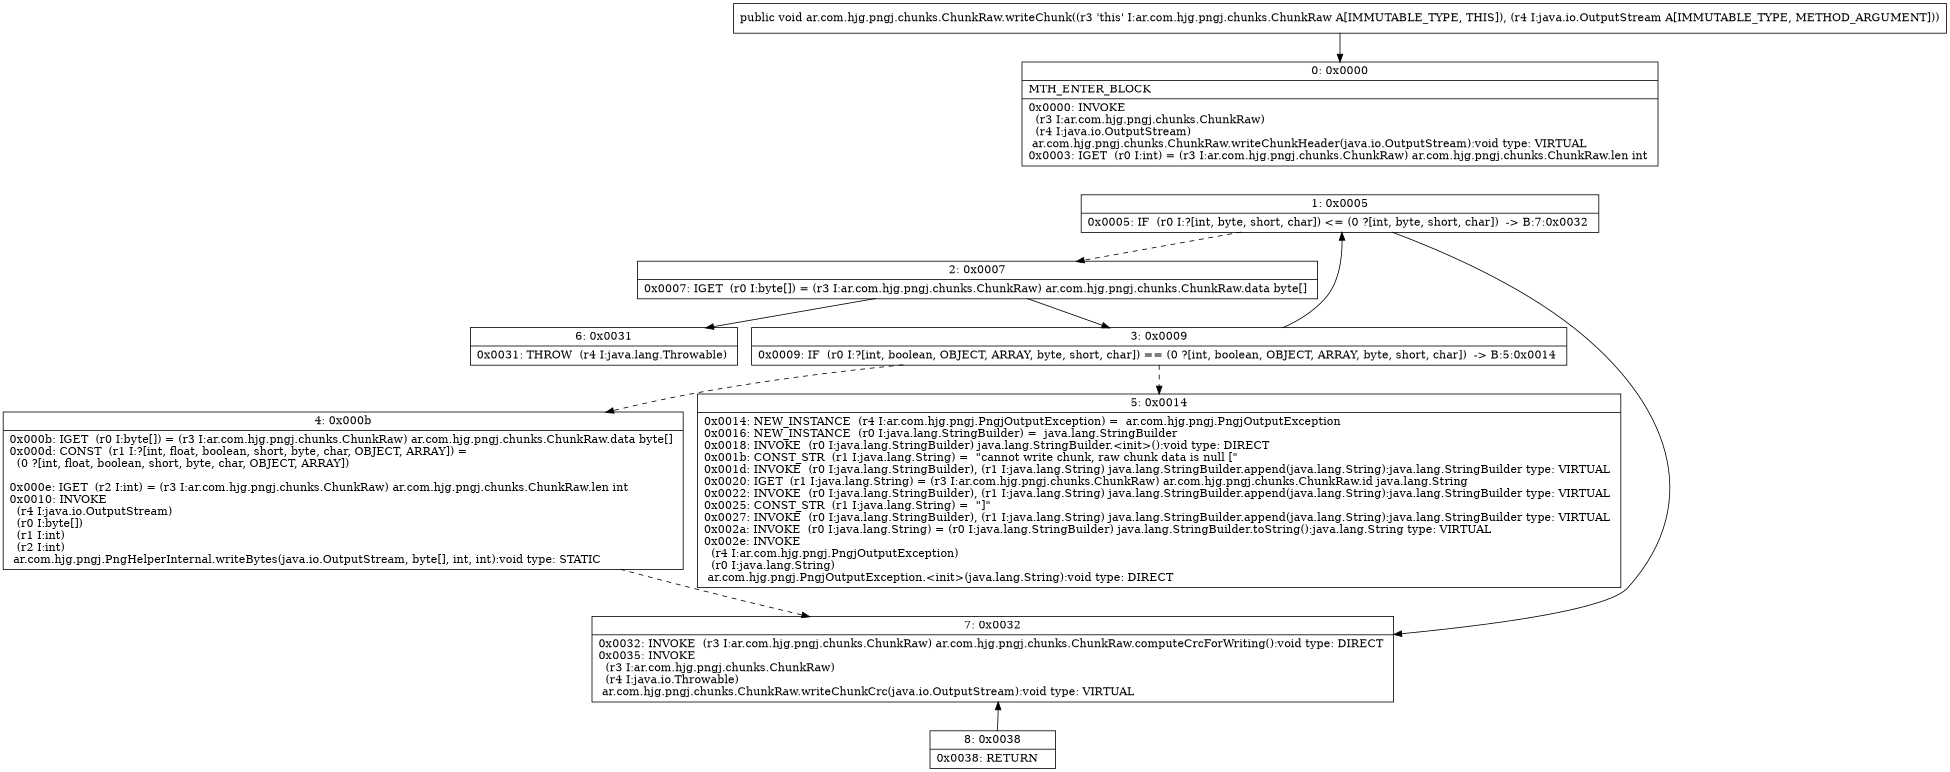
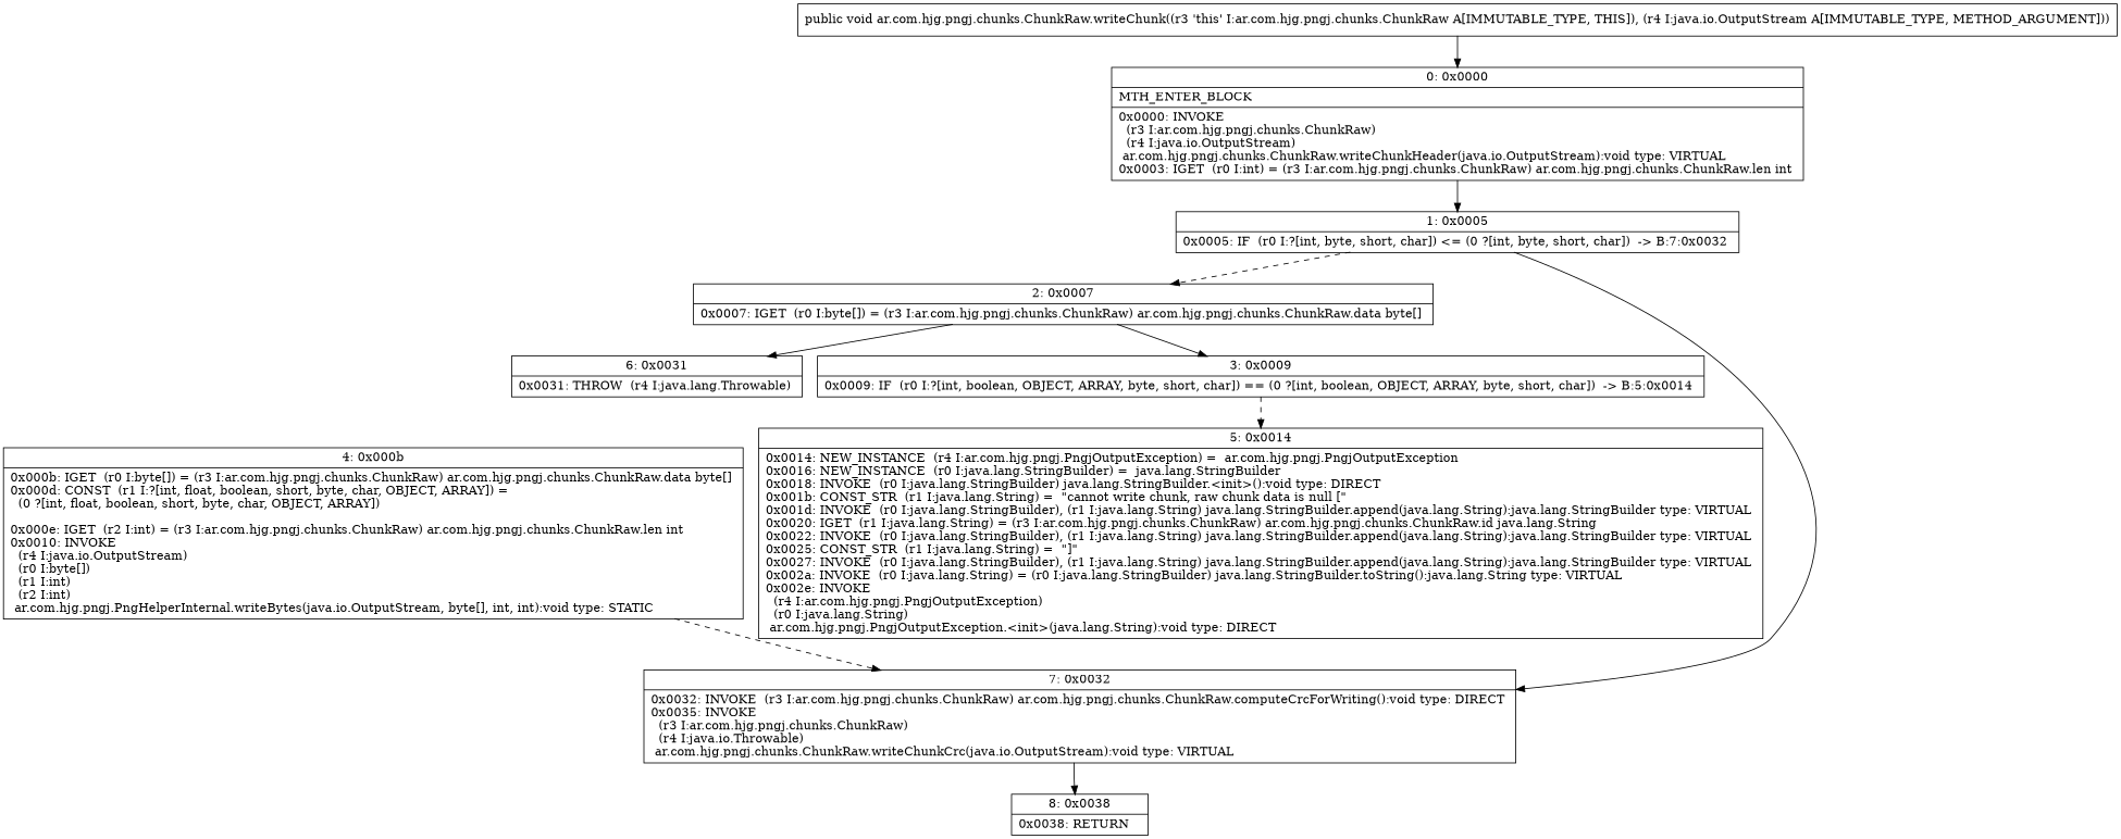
  digraph {
    node [shape=record]
    n1 [label="{0\:\ 0x0000|MTH_ENTER_BLOCK\l|0x0000: INVOKE  \l  (r3 I:ar.com.hjg.pngj.chunks.ChunkRaw)\l  (r4 I:java.io.OutputStream)\l ar.com.hjg.pngj.chunks.ChunkRaw.writeChunkHeader(java.io.OutputStream):void type: VIRTUAL \l0x0003: IGET  (r0 I:int) = (r3 I:ar.com.hjg.pngj.chunks.ChunkRaw) ar.com.hjg.pngj.chunks.ChunkRaw.len int \l}"]
    n2 [label="{1\:\ 0x0005|0x0005: IF  (r0 I:?[int, byte, short, char]) \<= (0 ?[int, byte, short, char])  \-\> B:7:0x0032 \l}"]
    n3 [label="{2\:\ 0x0007|0x0007: IGET  (r0 I:byte[]) = (r3 I:ar.com.hjg.pngj.chunks.ChunkRaw) ar.com.hjg.pngj.chunks.ChunkRaw.data byte[] \l}"]
    n4 [label="{7\:\ 0x0032|0x0032: INVOKE  (r3 I:ar.com.hjg.pngj.chunks.ChunkRaw) ar.com.hjg.pngj.chunks.ChunkRaw.computeCrcForWriting():void type: DIRECT \l0x0035: INVOKE  \l  (r3 I:ar.com.hjg.pngj.chunks.ChunkRaw)\l  (r4 I:java.io.Throwable)\l ar.com.hjg.pngj.chunks.ChunkRaw.writeChunkCrc(java.io.OutputStream):void type: VIRTUAL \l}"]
    n5 [label="{3\:\ 0x0009|0x0009: IF  (r0 I:?[int, boolean, OBJECT, ARRAY, byte, short, char]) == (0 ?[int, boolean, OBJECT, ARRAY, byte, short, char])  \-\> B:5:0x0014 \l}"]
    n6 [label="{6\:\ 0x0031|0x0031: THROW  (r4 I:java.lang.Throwable) \l}"]
    n7 [label="{8\:\ 0x0038|0x0038: RETURN   \l}"]
    n8 [label="{4\:\ 0x000b|0x000b: IGET  (r0 I:byte[]) = (r3 I:ar.com.hjg.pngj.chunks.ChunkRaw) ar.com.hjg.pngj.chunks.ChunkRaw.data byte[] \l0x000d: CONST  (r1 I:?[int, float, boolean, short, byte, char, OBJECT, ARRAY]) = \l  (0 ?[int, float, boolean, short, byte, char, OBJECT, ARRAY])\l \l0x000e: IGET  (r2 I:int) = (r3 I:ar.com.hjg.pngj.chunks.ChunkRaw) ar.com.hjg.pngj.chunks.ChunkRaw.len int \l0x0010: INVOKE  \l  (r4 I:java.io.OutputStream)\l  (r0 I:byte[])\l  (r1 I:int)\l  (r2 I:int)\l ar.com.hjg.pngj.PngHelperInternal.writeBytes(java.io.OutputStream, byte[], int, int):void type: STATIC \l}"]
    n9 [label="{5\:\ 0x0014|0x0014: NEW_INSTANCE  (r4 I:ar.com.hjg.pngj.PngjOutputException) =  ar.com.hjg.pngj.PngjOutputException \l0x0016: NEW_INSTANCE  (r0 I:java.lang.StringBuilder) =  java.lang.StringBuilder \l0x0018: INVOKE  (r0 I:java.lang.StringBuilder) java.lang.StringBuilder.\<init\>():void type: DIRECT \l0x001b: CONST_STR  (r1 I:java.lang.String) =  \"cannot write chunk, raw chunk data is null [\" \l0x001d: INVOKE  (r0 I:java.lang.StringBuilder), (r1 I:java.lang.String) java.lang.StringBuilder.append(java.lang.String):java.lang.StringBuilder type: VIRTUAL \l0x0020: IGET  (r1 I:java.lang.String) = (r3 I:ar.com.hjg.pngj.chunks.ChunkRaw) ar.com.hjg.pngj.chunks.ChunkRaw.id java.lang.String \l0x0022: INVOKE  (r0 I:java.lang.StringBuilder), (r1 I:java.lang.String) java.lang.StringBuilder.append(java.lang.String):java.lang.StringBuilder type: VIRTUAL \l0x0025: CONST_STR  (r1 I:java.lang.String) =  \"]\" \l0x0027: INVOKE  (r0 I:java.lang.StringBuilder), (r1 I:java.lang.String) java.lang.StringBuilder.append(java.lang.String):java.lang.StringBuilder type: VIRTUAL \l0x002a: INVOKE  (r0 I:java.lang.String) = (r0 I:java.lang.StringBuilder) java.lang.StringBuilder.toString():java.lang.String type: VIRTUAL \l0x002e: INVOKE  \l  (r4 I:ar.com.hjg.pngj.PngjOutputException)\l  (r0 I:java.lang.String)\l ar.com.hjg.pngj.PngjOutputException.\<init\>(java.lang.String):void type: DIRECT \l}"]
    n10 [label="{public void ar.com.hjg.pngj.chunks.ChunkRaw.writeChunk((r3 'this' I:ar.com.hjg.pngj.chunks.ChunkRaw A[IMMUTABLE_TYPE, THIS]), (r4 I:java.io.OutputStream A[IMMUTABLE_TYPE, METHOD_ARGUMENT])) }"]
-   n5 -> n2
+   n1 -> n2
    n2 -> n3 [style=dashed]
    n2 -> n4
    n3 -> n5
    n3 -> n6
-   n7 -> n4
-   n5 -> n8 [style=dashed]
+   n4 -> n7
    n5 -> n9 [style=dashed]
    n8 -> n4 [style=dashed]
    n10 -> n1
  }
